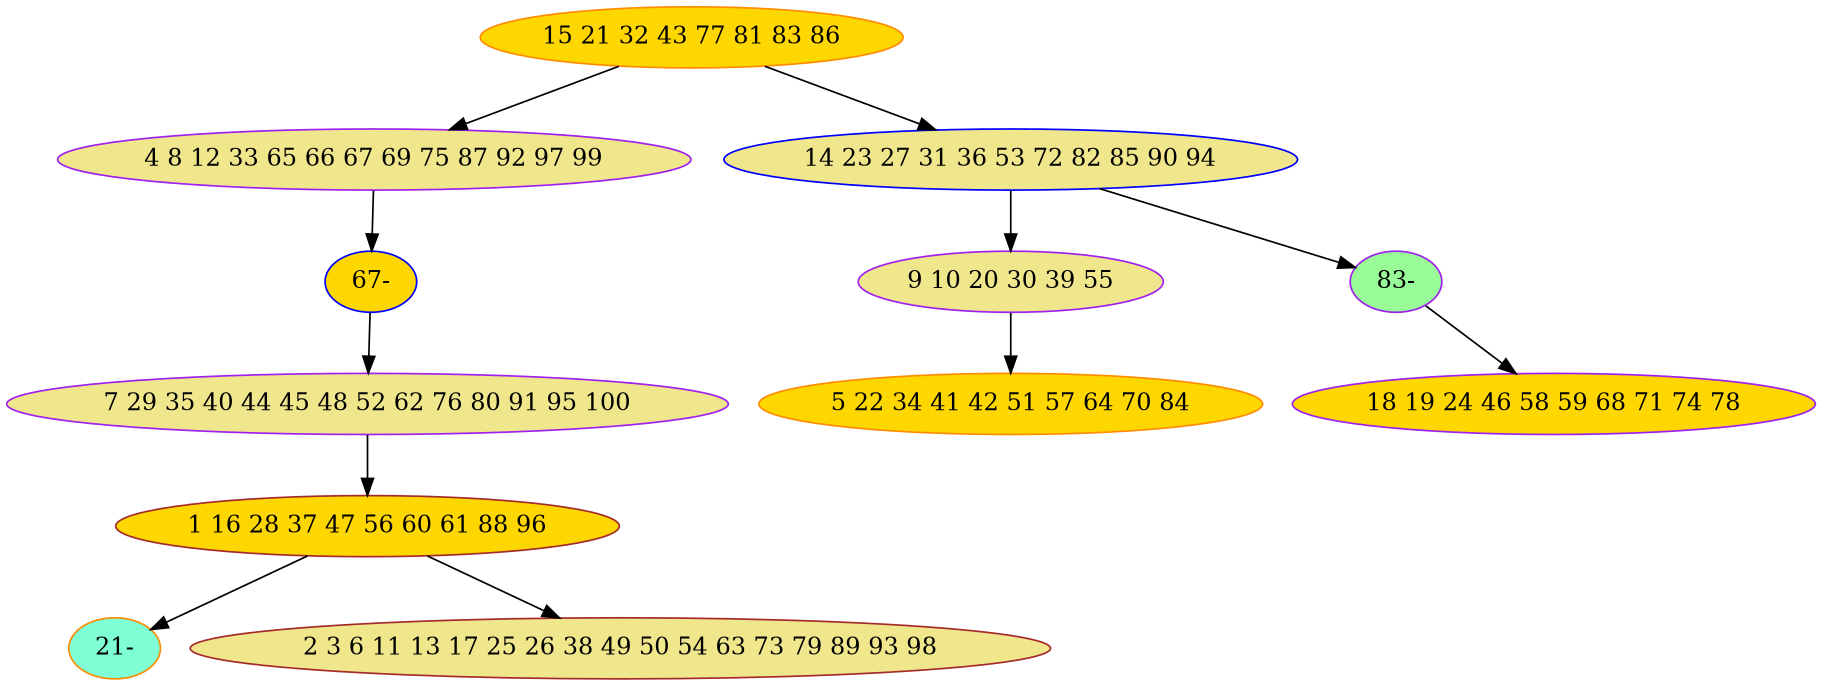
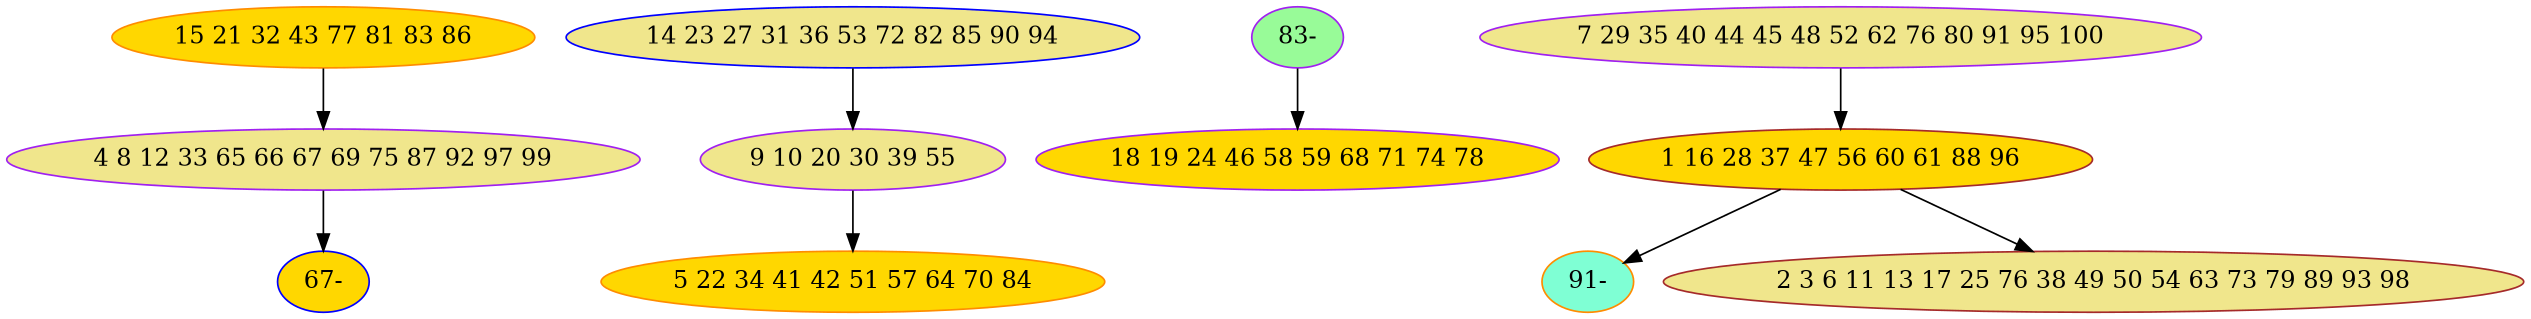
  digraph {
    node [color=purple fillcolor=gold style=filled]
    n1 [color=darkorange label="15 21 32 43 77 81 83 86"]
    n2 [fillcolor=khaki label="4 8 12 33 65 66 67 69 75 87 92 97 99"]
    n3 [color=blue fillcolor=khaki label="14 23 27 31 36 53 72 82 85 90 94"]
    n4 [color=blue label="67-"]
    n5 [fillcolor=khaki label="9 10 20 30 39 55"]
    n6 [fillcolor=palegreen label="83-"]
    n7 [fillcolor=khaki label="7 29 35 40 44 45 48 52 62 76 80 91 95 100"]
    n8 [color=brown label="1 16 28 37 47 56 60 61 88 96"]
-   n9 [color=darkorange fillcolor=aquamarine label="21-"]
-   n10 [color=brown fillcolor=khaki label="2 3 6 11 13 17 25 26 38 49 50 54 63 73 79 89 93 98"]
+   n9 [color=darkorange fillcolor=aquamarine label="91-"]
+   n10 [color=brown fillcolor=khaki label="2 3 6 11 13 17 25 76 38 49 50 54 63 73 79 89 93 98"]
    n11 [color=darkorange label="5 22 34 41 42 51 57 64 70 84"]
    n12 [label="18 19 24 46 58 59 68 71 74 78"]
    n1 -> n2
-   n1 -> n3
    n2 -> n4
    n3 -> n5
-   n3 -> n6
-   n4 -> n7
    n5 -> n11
    n6 -> n12
    n7 -> n8
    n8 -> n9
    n8 -> n10
  }
